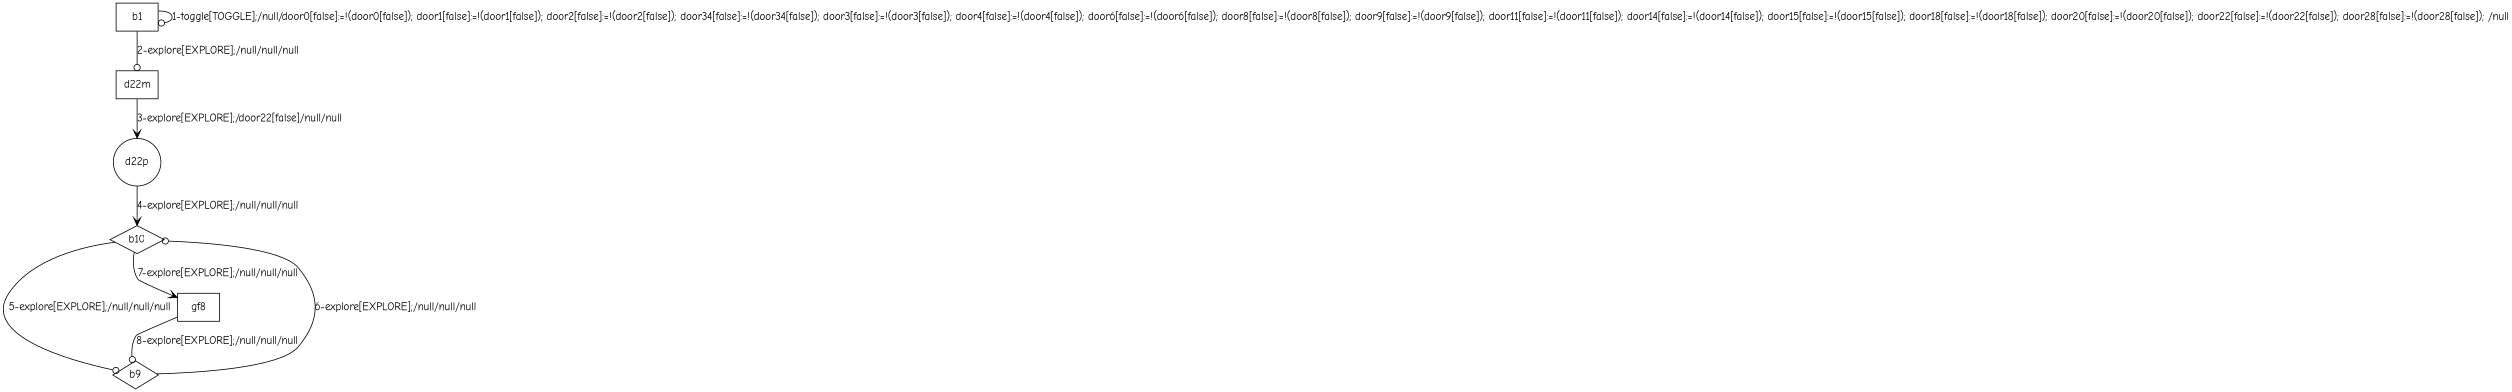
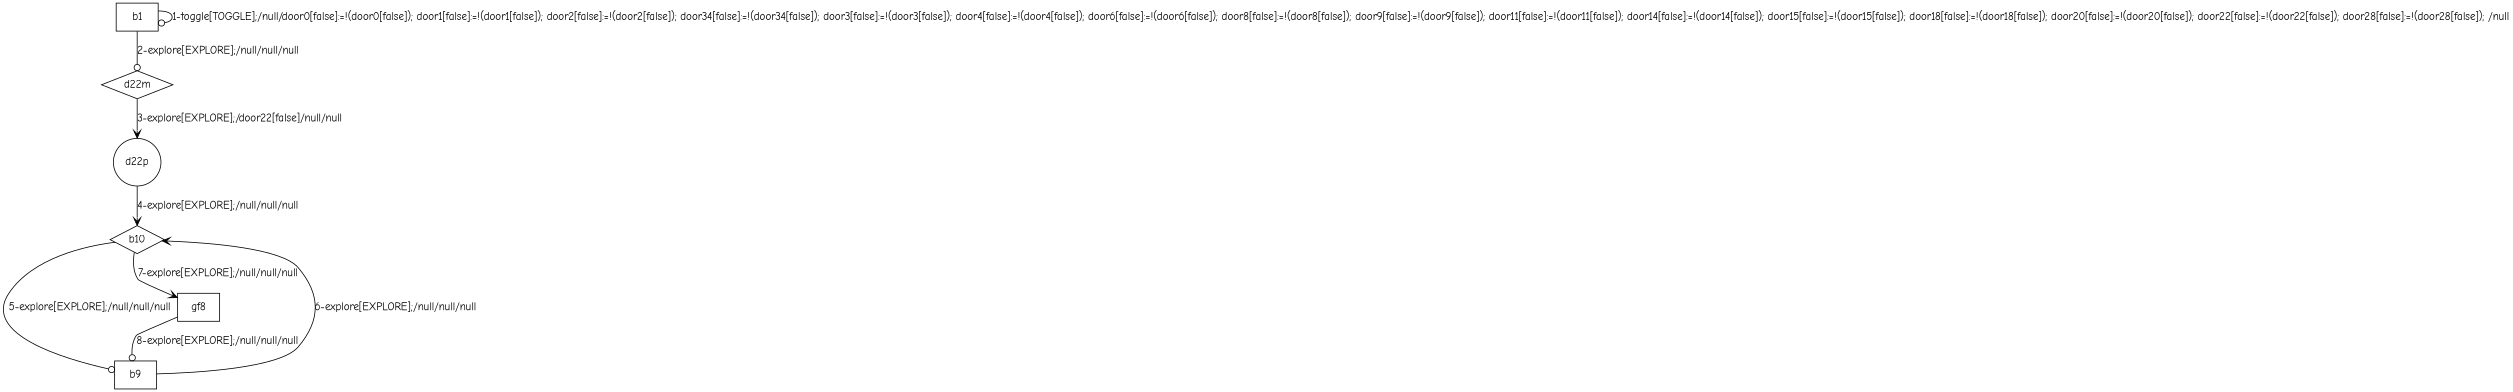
  digraph {
    fontname="Comic Neue"
    node [fontname="Comic Neue" shape=box]
    edge [arrowhead=odot fontname="Comic Neue"]
    b1
-   d22m
+   d22m [shape=diamond]
    d22p [shape=circle]
    b10 [shape=diamond]
-   b9 [shape=diamond]
+   b9
    gf8
    b1 -> b1 [label="1-toggle[TOGGLE];/null/door0[false]:=!(door0[false]); door1[false]:=!(door1[false]); door2[false]:=!(door2[false]); door34[false]:=!(door34[false]); door3[false]:=!(door3[false]); door4[false]:=!(door4[false]); door6[false]:=!(door6[false]); door8[false]:=!(door8[false]); door9[false]:=!(door9[false]); door11[false]:=!(door11[false]); door14[false]:=!(door14[false]); door15[false]:=!(door15[false]); door18[false]:=!(door18[false]); door20[false]:=!(door20[false]); door22[false]:=!(door22[false]); door28[false]:=!(door28[false]); /null"]
    b1 -> d22m [label="2-explore[EXPLORE];/null/null/null"]
    d22m -> d22p [arrowhead=vee label="3-explore[EXPLORE];/door22[false]/null/null"]
    d22p -> b10 [arrowhead=vee label="4-explore[EXPLORE];/null/null/null"]
    b10 -> b9 [label="5-explore[EXPLORE];/null/null/null"]
    b10 -> gf8 [arrowhead=vee label="7-explore[EXPLORE];/null/null/null"]
-   b9 -> b10 [label="6-explore[EXPLORE];/null/null/null"]
+   b9 -> b10 [arrowhead=vee label="6-explore[EXPLORE];/null/null/null"]
    gf8 -> b9 [label="8-explore[EXPLORE];/null/null/null"]
  }
